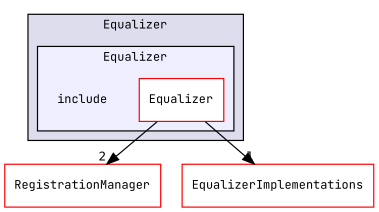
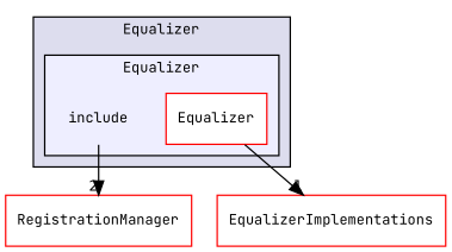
  digraph {
    compound=true
    fontname="JetBrains Mono"
    node [fontname="JetBrains Mono" fontsize=10 shape=box color=red fillcolor=white style=filled]
    edge [fontname="JetBrains Mono" labeldistance=1.5 labelfontname=Helvetica labelfontsize=10]
    n1 [label=include shape=plaintext color="" fillcolor="" style=""]
    n2 [label=Equalizer]
    n3 [label=EqualizerImplementations]
    n4 [label=RegistrationManager]
    subgraph cluster_1 {
      bgcolor="#ddddee"
      fontsize=10
      label=Equalizer
      pencolor=black
      subgraph cluster_2 {
        bgcolor="#eeeeff"
        fontsize=10
        label=Equalizer
        pencolor=black
        n1
        n2
      }
    }
    n2 -> n3 [headlabel=1]
-   n2 -> n4 [headlabel=2]
+   n1 -> n4 [headlabel=2]
  }
